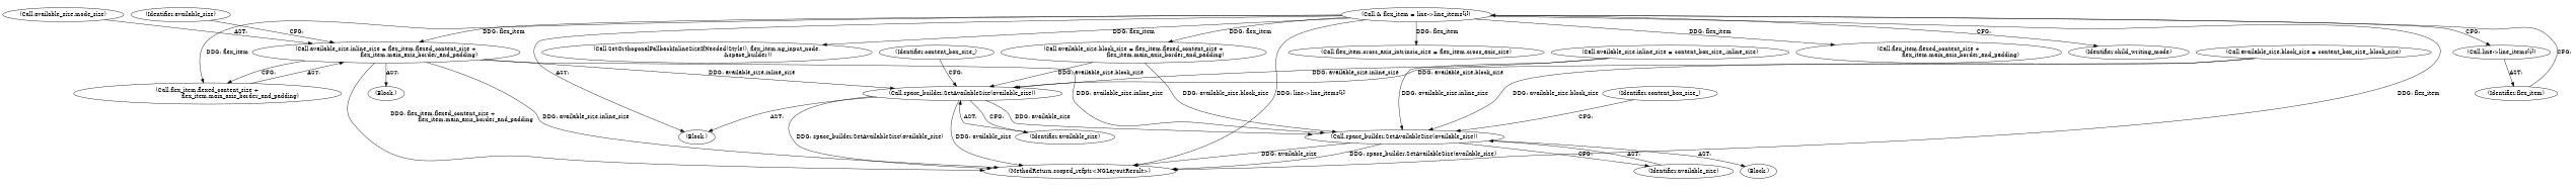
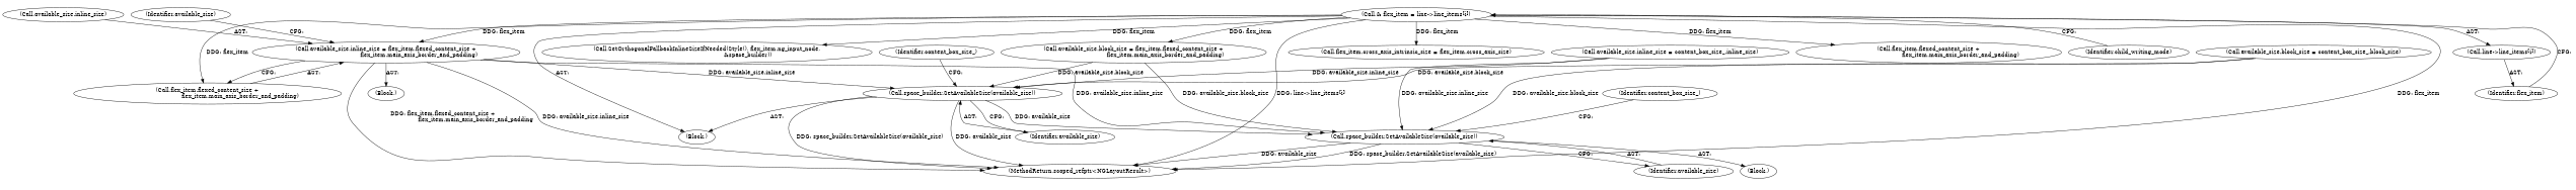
  digraph {
    n1 [label="(Call,available_size.inline_size = flex_item.flexed_content_size +\n                                     flex_item.main_axis_border_and_padding)"]
    n2 [label="(Call,space_builder.SetAvailableSize(available_size))"]
    n3 [label="(Call,space_builder.SetAvailableSize(available_size))"]
    n4 [label="(Block,)"]
    n5 [label="(MethodReturn,scoped_refptr<NGLayoutResult>)"]
    n6 [label="(Call,flex_item.flexed_content_size +\n                                     flex_item.main_axis_border_and_padding)"]
    n7 [label="(Block,)"]
    n8 [label="(Identifier,available_size)"]
    n9 [label="(Identifier,available_size)"]
    n10 [label="(Block,)"]
    n11 [label="(Call,& flex_item = line->line_items[i])"]
    n12 [label="(Call,available_size.block_size = flex_item.flexed_content_size +\n                                    flex_item.main_axis_border_and_padding)"]
    n13 [label="(Call,SetOrthogonalFallbackInlineSizeIfNeeded(Style(), flex_item.ng_input_node,\n                                              &space_builder))"]
    n14 [label="(Call,line->line_items[i])"]
    n15 [label="(Call,flex_item.cross_axis_intrinsic_size = flex_item.cross_axis_size)"]
    n16 [label="(Call,flex_item.flexed_content_size +\n                                    flex_item.main_axis_border_and_padding)"]
    n17 [label="(Identifier,flex_item)"]
    n18 [label="(Identifier,content_box_size_)"]
    n19 [label="(Call,available_size.inline_size = content_box_size_.inline_size)"]
    n20 [label="(Identifier,child_writing_mode)"]
-   n21 [label="(Call,available_size.mode_size)"]
+   n21 [label="(Call,available_size.inline_size)"]
    n22 [label="(Identifier,available_size)"]
    n23 [label="(Identifier,content_box_size_)"]
    n24 [label="(Call,available_size.block_size = content_box_size_.block_size)"]
    n1 -> n2 [label="DDG: available_size.inline_size"]
    n1 -> n3 [label="DDG: available_size.inline_size"]
    n1 -> n4 [label="AST: "]
    n1 -> n5 [label="DDG: flex_item.flexed_content_size +\n                                     flex_item.main_axis_border_and_padding"]
    n1 -> n5 [label="DDG: available_size.inline_size"]
    n1 -> n6 [label="CFG: "]
    n2 -> n3 [label="DDG: available_size"]
    n2 -> n5 [label="DDG: space_builder.SetAvailableSize(available_size)"]
    n2 -> n5 [label="DDG: available_size"]
    n2 -> n7 [label="AST: "]
    n2 -> n8 [label="CFG: "]
    n3 -> n5 [label="DDG: available_size"]
    n3 -> n5 [label="DDG: space_builder.SetAvailableSize(available_size)"]
    n3 -> n9 [label="CFG: "]
    n3 -> n10 [label="AST: "]
    n6 -> n1 [label="AST: "]
    n8 -> n2 [label="AST: "]
    n9 -> n3 [label="AST: "]
    n11 -> n1 [label="DDG: flex_item"]
    n11 -> n5 [label="DDG: line->line_items[i]"]
    n11 -> n5 [label="DDG: flex_item"]
    n11 -> n6 [label="DDG: flex_item"]
    n11 -> n7 [label="AST: "]
    n11 -> n12 [label="DDG: flex_item"]
    n11 -> n13 [label="DDG: flex_item"]
-   n11 -> n14 [label="CFG: "]
+   n11 -> n14 [label="AST: "]
    n11 -> n15 [label="DDG: flex_item"]
    n11 -> n16 [label="DDG: flex_item"]
    n12 -> n2 [label="DDG: available_size.block_size"]
    n12 -> n3 [label="DDG: available_size.block_size"]
    n14 -> n17 [label="AST: "]
    n17 -> n11 [label="CFG: "]
    n18 -> n3 [label="CFG: "]
    n19 -> n2 [label="DDG: available_size.inline_size"]
    n19 -> n3 [label="DDG: available_size.inline_size"]
-   n11 -> n20 [label="CFG: "]
+   n20 -> n11 [label="CFG: "]
    n21 -> n1 [label="AST: "]
    n22 -> n1 [label="CFG: "]
    n23 -> n2 [label="CFG: "]
    n24 -> n2 [label="DDG: available_size.block_size"]
    n24 -> n3 [label="DDG: available_size.block_size"]
  }
